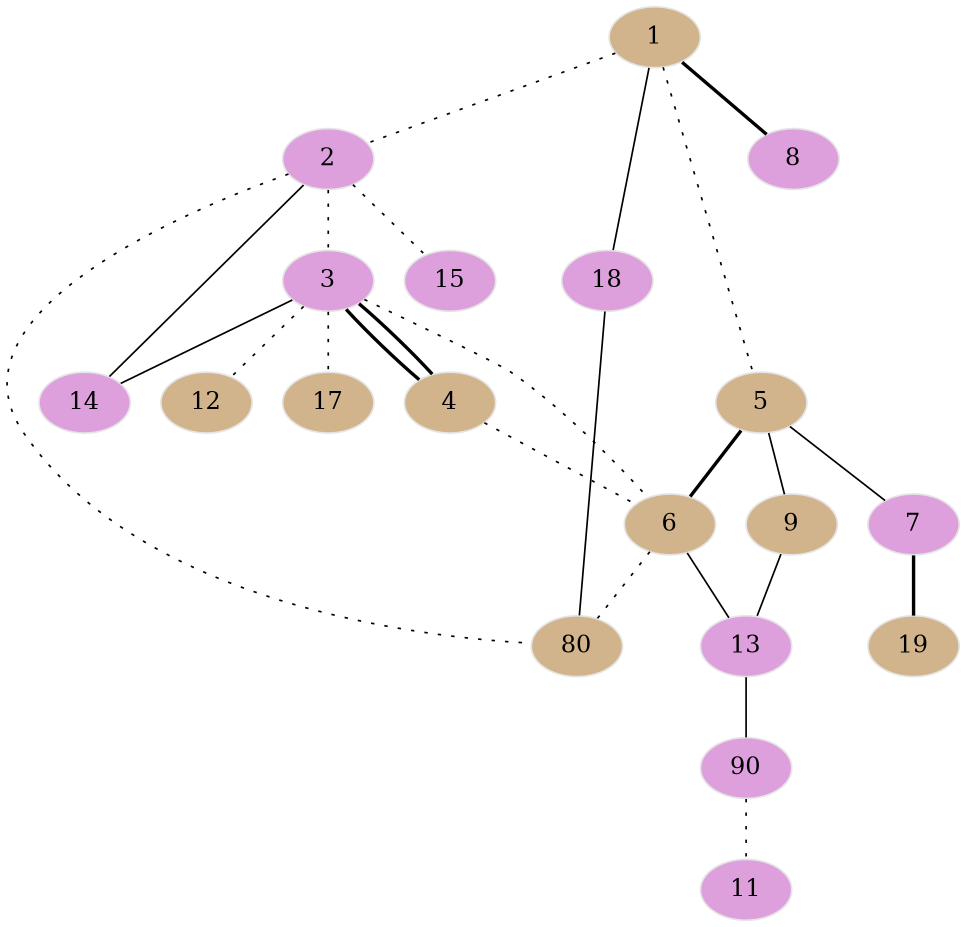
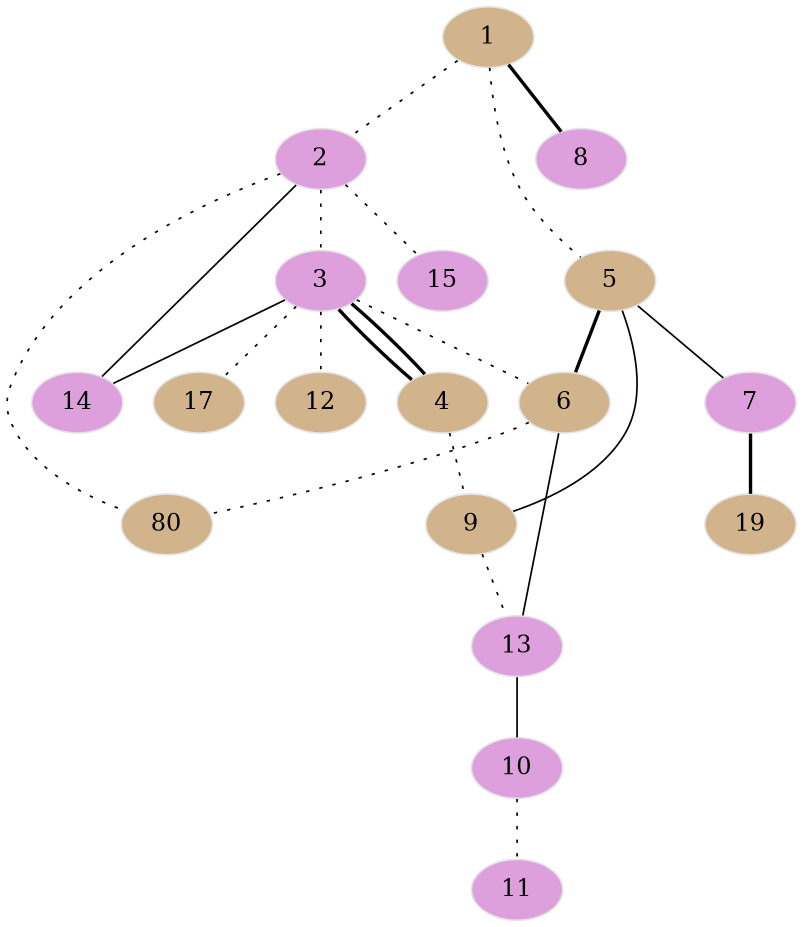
  graph {
    node [color=gray90 fillcolor=plum style=filled]
    edge [style=dotted]
    1 [fillcolor=tan]
    2
    5 [fillcolor=tan]
    8
-   18
    3
    14
    15
    n9 [fillcolor=tan label=80]
    6 [fillcolor=tan]
    9 [fillcolor=tan]
    7
    4 [fillcolor=tan]
    12 [fillcolor=tan]
    17 [fillcolor=tan]
    13
    19 [fillcolor=tan]
-   10 [label=90]
+   10
    11
    1 -- 2
    1 -- 5
    1 -- 8 [style=bold]
-   1 -- 18 [style=solid]
    2 -- 3
    2 -- 14 [style=solid]
    2 -- 15
    2 -- n9
    5 -- 6 [style=bold]
    5 -- 9 [style=solid]
    5 -- 7 [style=solid]
-   18 -- n9 [style=solid]
    3 -- 14 [style=solid]
    3 -- 6
    3 -- 4 [style=bold]
    3 -- 4 [style=bold]
    3 -- 12
    3 -- 17
    6 -- n9
    6 -- 13 [style=solid]
-   9 -- 13 [style=solid]
+   9 -- 13
    7 -- 19 [style=bold]
-   4 -- 6
+   4 -- 9
    13 -- 10 [style=solid]
    10 -- 11
  }
